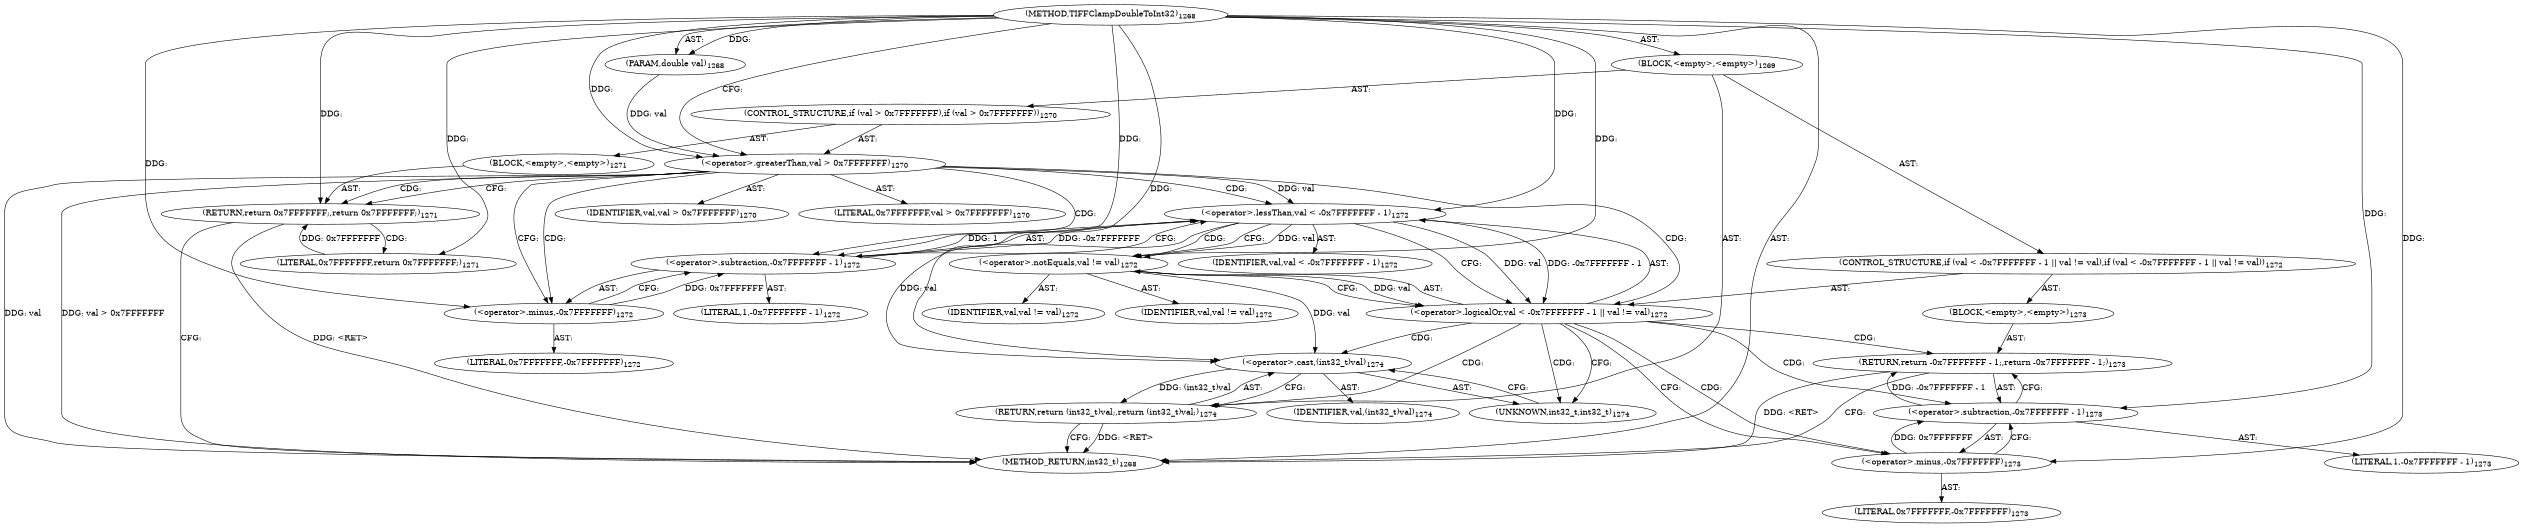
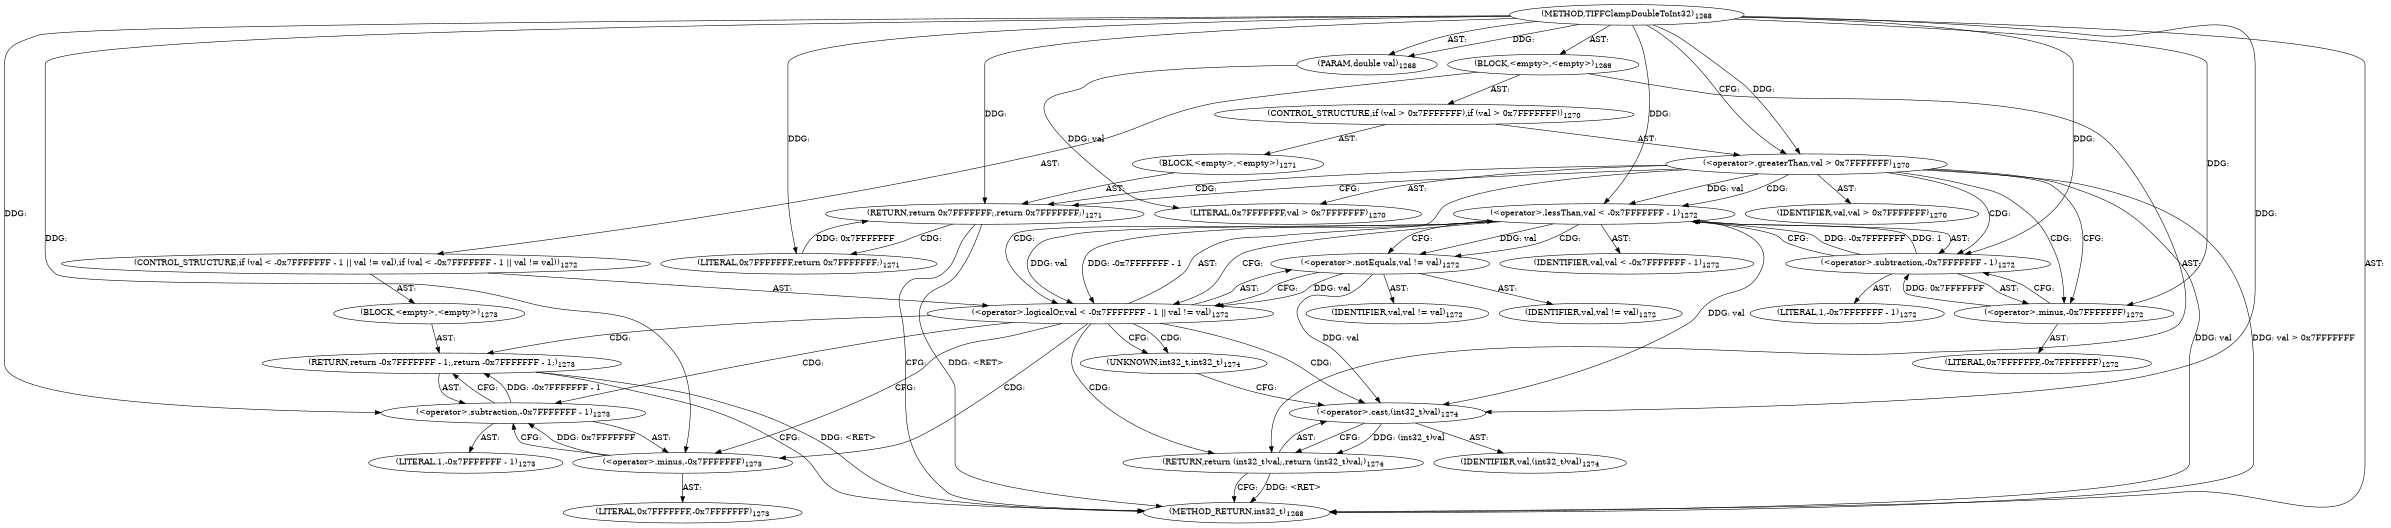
  digraph {
    n1 [label=<(METHOD,TIFFClampDoubleToInt32)<SUB>1268</SUB>>]
    n2 [label=<(PARAM,double val)<SUB>1268</SUB>>]
    n3 [label=<(BLOCK,&lt;empty&gt;,&lt;empty&gt;)<SUB>1269</SUB>>]
    n4 [label=<(&lt;operator&gt;.greaterThan,val &gt; 0x7FFFFFFF)<SUB>1270</SUB>>]
    n5 [label=<(RETURN,return 0x7FFFFFFF;,return 0x7FFFFFFF;)<SUB>1271</SUB>>]
    n6 [label=<(LITERAL,0x7FFFFFFF,return 0x7FFFFFFF;)<SUB>1271</SUB>>]
    n7 [label=<(&lt;operator&gt;.lessThan,val &lt; -0x7FFFFFFF - 1)<SUB>1272</SUB>>]
    n8 [label=<(&lt;operator&gt;.subtraction,-0x7FFFFFFF - 1)<SUB>1272</SUB>>]
    n9 [label=<(&lt;operator&gt;.minus,-0x7FFFFFFF)<SUB>1272</SUB>>]
    n10 [label=<(&lt;operator&gt;.notEquals,val != val)<SUB>1272</SUB>>]
    n11 [label=<(&lt;operator&gt;.subtraction,-0x7FFFFFFF - 1)<SUB>1273</SUB>>]
    n12 [label=<(&lt;operator&gt;.minus,-0x7FFFFFFF)<SUB>1273</SUB>>]
    n13 [label=<(&lt;operator&gt;.cast,(int32_t)val)<SUB>1274</SUB>>]
    n14 [label=<(METHOD_RETURN,int32_t)<SUB>1268</SUB>>]
    n15 [label=<(CONTROL_STRUCTURE,if (val &gt; 0x7FFFFFFF),if (val &gt; 0x7FFFFFFF))<SUB>1270</SUB>>]
    n16 [label=<(CONTROL_STRUCTURE,if (val &lt; -0x7FFFFFFF - 1 || val != val),if (val &lt; -0x7FFFFFFF - 1 || val != val))<SUB>1272</SUB>>]
    n17 [label=<(RETURN,return (int32_t)val;,return (int32_t)val;)<SUB>1274</SUB>>]
    n18 [label=<(IDENTIFIER,val,val &gt; 0x7FFFFFFF)<SUB>1270</SUB>>]
    n19 [label=<(LITERAL,0x7FFFFFFF,val &gt; 0x7FFFFFFF)<SUB>1270</SUB>>]
    n20 [label=<(&lt;operator&gt;.logicalOr,val &lt; -0x7FFFFFFF - 1 || val != val)<SUB>1272</SUB>>]
    n21 [label=<(IDENTIFIER,val,val &lt; -0x7FFFFFFF - 1)<SUB>1272</SUB>>]
    n22 [label=<(LITERAL,1,-0x7FFFFFFF - 1)<SUB>1272</SUB>>]
    n23 [label=<(LITERAL,0x7FFFFFFF,-0x7FFFFFFF)<SUB>1272</SUB>>]
    n24 [label=<(IDENTIFIER,val,val != val)<SUB>1272</SUB>>]
    n25 [label=<(IDENTIFIER,val,val != val)<SUB>1272</SUB>>]
    n26 [label=<(RETURN,return -0x7FFFFFFF - 1;,return -0x7FFFFFFF - 1;)<SUB>1273</SUB>>]
    n27 [label=<(LITERAL,1,-0x7FFFFFFF - 1)<SUB>1273</SUB>>]
    n28 [label=<(LITERAL,0x7FFFFFFF,-0x7FFFFFFF)<SUB>1273</SUB>>]
    n29 [label=<(UNKNOWN,int32_t,int32_t)<SUB>1274</SUB>>]
    n30 [label=<(IDENTIFIER,val,(int32_t)val)<SUB>1274</SUB>>]
    n31 [label=<(BLOCK,&lt;empty&gt;,&lt;empty&gt;)<SUB>1271</SUB>>]
    n32 [label=<(BLOCK,&lt;empty&gt;,&lt;empty&gt;)<SUB>1273</SUB>>]
    n1 -> n2 [label="AST: "]
    n1 -> n2 [label="DDG: "]
    n1 -> n3 [label="AST: "]
    n1 -> n4 [label="CFG: "]
    n1 -> n4 [label="DDG: "]
    n1 -> n5 [label="DDG: "]
    n1 -> n6 [label="DDG: "]
    n1 -> n7 [label="DDG: "]
    n1 -> n8 [label="DDG: "]
    n1 -> n9 [label="DDG: "]
-   n1 -> n10 [label="DDG: "]
    n1 -> n11 [label="DDG: "]
    n1 -> n12 [label="DDG: "]
    n1 -> n13 [label="DDG: "]
    n1 -> n14 [label="AST: "]
-   n2 -> n4 [label="DDG: val"]
+   n2 -> n19 [label="DDG: val"]
    n3 -> n15 [label="AST: "]
    n3 -> n16 [label="AST: "]
    n3 -> n17 [label="AST: "]
    n4 -> n5 [label="CFG: "]
    n4 -> n5 [label="CDG: "]
    n4 -> n7 [label="DDG: val"]
    n4 -> n7 [label="CDG: "]
    n4 -> n8 [label="CDG: "]
    n4 -> n9 [label="CFG: "]
    n4 -> n9 [label="CDG: "]
    n4 -> n14 [label="DDG: val"]
    n4 -> n14 [label="DDG: val &gt; 0x7FFFFFFF"]
    n4 -> n18 [label="AST: "]
    n4 -> n19 [label="AST: "]
    n4 -> n20 [label="CDG: "]
    n5 -> n6 [label="CDG: "]
    n5 -> n14 [label="CFG: "]
    n5 -> n14 [label="DDG: &lt;RET&gt;"]
    n6 -> n5 [label="DDG: 0x7FFFFFFF"]
    n7 -> n8 [label="AST: "]
    n7 -> n10 [label="CFG: "]
    n7 -> n10 [label="DDG: val"]
    n7 -> n10 [label="CDG: "]
    n7 -> n13 [label="DDG: val"]
    n7 -> n20 [label="CFG: "]
    n7 -> n20 [label="DDG: val"]
    n7 -> n20 [label="DDG: -0x7FFFFFFF - 1"]
    n7 -> n21 [label="AST: "]
    n8 -> n7 [label="CFG: "]
    n8 -> n7 [label="DDG: -0x7FFFFFFF"]
    n8 -> n7 [label="DDG: 1"]
    n8 -> n9 [label="AST: "]
    n8 -> n22 [label="AST: "]
    n9 -> n8 [label="CFG: "]
    n9 -> n8 [label="DDG: 0x7FFFFFFF"]
    n9 -> n23 [label="AST: "]
    n10 -> n13 [label="DDG: val"]
    n10 -> n20 [label="CFG: "]
    n10 -> n20 [label="DDG: val"]
    n10 -> n24 [label="AST: "]
    n10 -> n25 [label="AST: "]
    n11 -> n12 [label="AST: "]
    n11 -> n26 [label="CFG: "]
    n11 -> n26 [label="DDG: -0x7FFFFFFF - 1"]
    n11 -> n27 [label="AST: "]
    n12 -> n11 [label="CFG: "]
    n12 -> n11 [label="DDG: 0x7FFFFFFF"]
    n12 -> n28 [label="AST: "]
    n13 -> n17 [label="CFG: "]
    n13 -> n17 [label="DDG: (int32_t)val"]
-   n13 -> n29 [label="AST: "]
    n13 -> n30 [label="AST: "]
    n15 -> n4 [label="AST: "]
    n15 -> n31 [label="AST: "]
    n16 -> n20 [label="AST: "]
    n16 -> n32 [label="AST: "]
    n17 -> n13 [label="AST: "]
    n17 -> n14 [label="CFG: "]
    n17 -> n14 [label="DDG: &lt;RET&gt;"]
    n20 -> n7 [label="AST: "]
    n20 -> n10 [label="AST: "]
    n20 -> n11 [label="CDG: "]
    n20 -> n12 [label="CFG: "]
    n20 -> n12 [label="CDG: "]
    n20 -> n13 [label="CDG: "]
    n20 -> n17 [label="CDG: "]
    n20 -> n26 [label="CDG: "]
    n20 -> n29 [label="CFG: "]
    n20 -> n29 [label="CDG: "]
    n26 -> n11 [label="AST: "]
    n26 -> n14 [label="CFG: "]
    n26 -> n14 [label="DDG: &lt;RET&gt;"]
    n29 -> n13 [label="CFG: "]
    n31 -> n5 [label="AST: "]
    n32 -> n26 [label="AST: "]
  }
